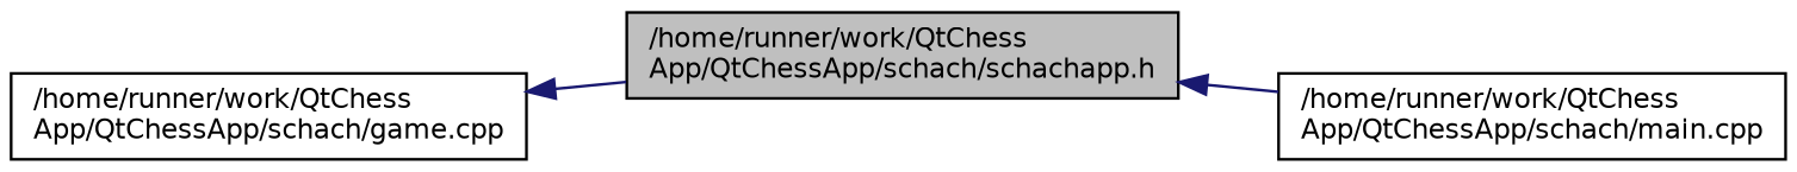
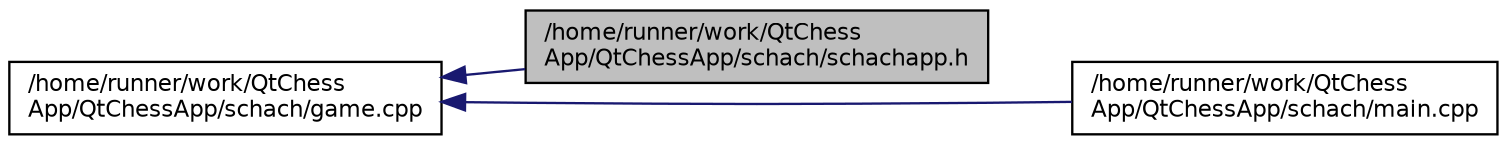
  digraph {
    rankdir=LR
    node [color=black fillcolor=white fontname=Helvetica fontsize=10 shape=record style=filled]
    edge [color=midnightblue dir=back fontname=Helvetica fontsize=10 labelfontname=Helvetica labelfontsize=10 style=solid]
    n1 [fillcolor=grey75 fontcolor=black height=0.2 label="/home/runner/work/QtChess\lApp/QtChessApp/schach/schachapp.h" width=0.4]
    n2 [height=0.2 label="/home/runner/work/QtChess\lApp/QtChessApp/schach/main.cpp" width=0.4]
    n3 [height=0.2 label="/home/runner/work/QtChess\lApp/QtChessApp/schach/game.cpp" width=0.4]
-   n1 -> n2
+   n3 -> n2
    n3 -> n1
  }
